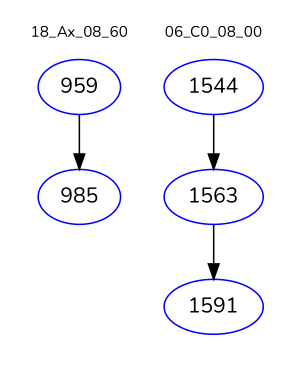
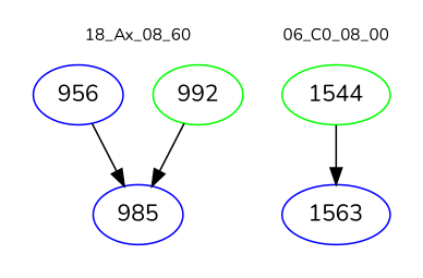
  digraph {
    fontname=Nunito
    node [color=blue fontname=Nunito]
    edge [color=black fontname=Nunito]
+   n1 [color=green label=992]
    n2 [label=985]
-   n3 [label=959]
-   n4 [label=1544]
+   n3 [label=956]
+   n4 [color=green label=1544]
    n5 [label=1563]
-   n6 [label=1591]
    subgraph cluster_1 {
      color=white
      fontsize=10
      label="18_Ax_08_60"
+     n1
      n2
      n3
    }
    subgraph cluster_2 {
      color=white
      fontsize=10
      label="06_C0_08_00"
      n4
      n5
-     n6
    }
+   n1 -> n2
    n3 -> n2
    n4 -> n5
-   n5 -> n6
  }
